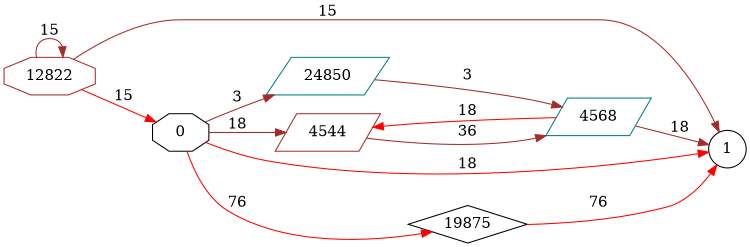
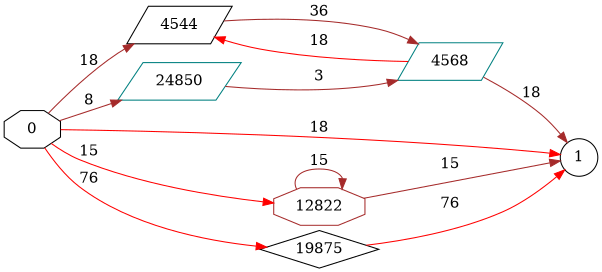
  digraph {
    rankdir=LR
    node [color=black shape=parallelogram]
    edge [color=brown]
-   4544 [color=brown]
+   4544
    4568 [color=teal]
    1 [shape=circle]
    12822 [color=brown shape=octagon]
    19875 [shape=diamond]
    24850 [color=teal]
    0 [shape=octagon]
    4544 -> 4568 [label=36]
    4568 -> 4544 [color=red label=18]
    4568 -> 1 [label=18]
    12822 -> 1 [label=15]
    12822 -> 12822 [label=15]
    19875 -> 1 [color=red label=76]
    24850 -> 4568 [label=3]
    0 -> 4544 [label=18]
    0 -> 1 [color=red label=18]
-   12822 -> 0 [color=red label=15]
+   0 -> 12822 [color=red label=15]
    0 -> 19875 [color=red label=76]
-   0 -> 24850 [label=3]
+   0 -> 24850 [label=8]
  }
